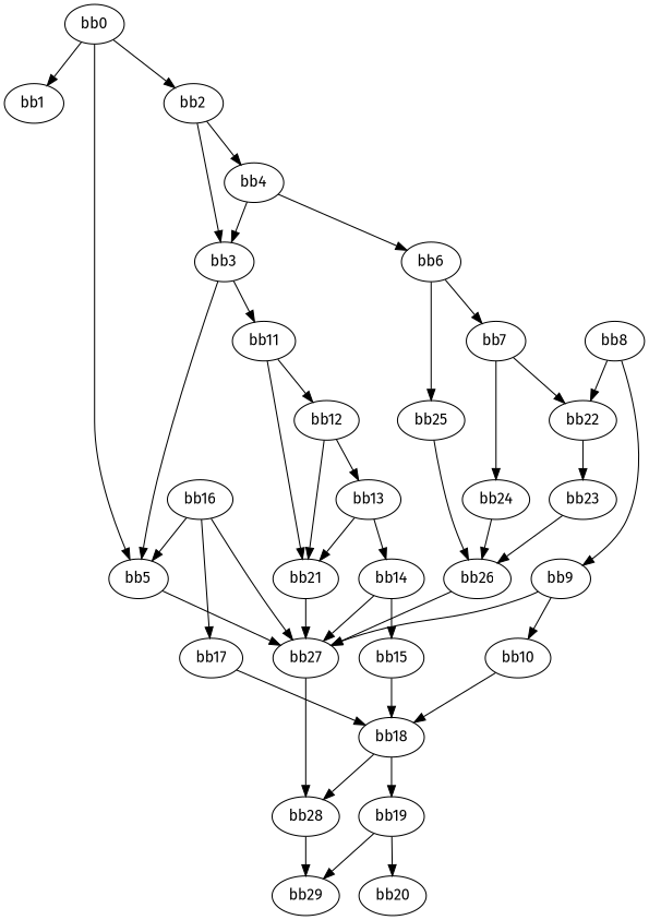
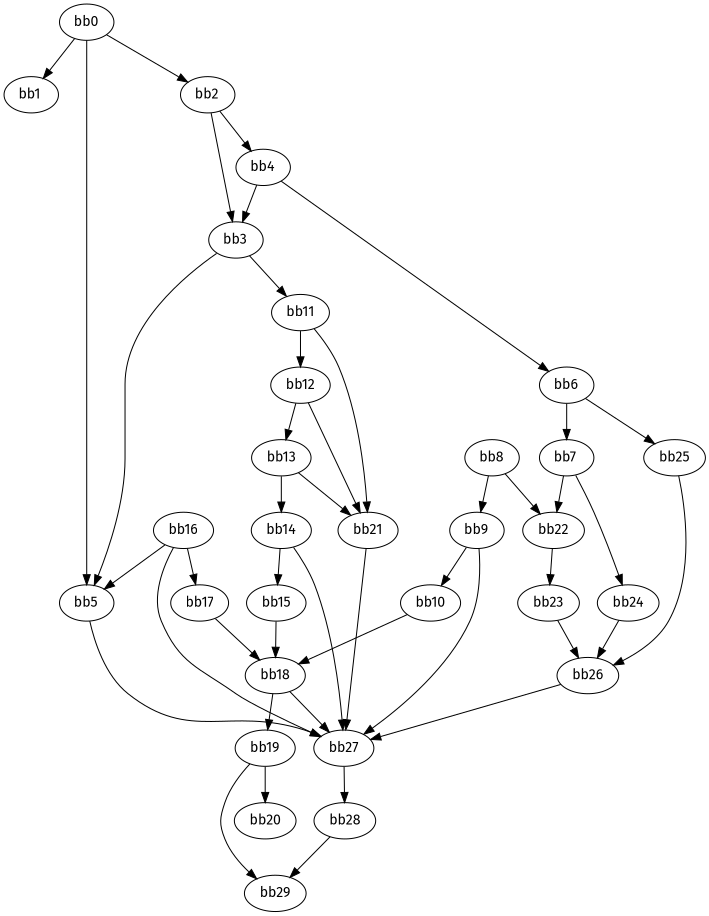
  digraph {
    fontname="Fira Sans"
    node [fontname="Fira Sans"]
    edge [fontname="Fira Sans"]
    n1 [label="bb0\l"]
    n2 [label="bb1\l"]
    n3 [label="bb2\l"]
    n4 [label="bb5\l"]
    n5 [label="bb3\l"]
    n6 [label="bb4\l"]
    n7 [label="bb27\l"]
    n8 [label="bb11\l"]
    n9 [label="bb6\l"]
    n10 [label="bb12\l"]
    n11 [label="bb21\l"]
    n12 [label="bb7\l"]
    n13 [label="bb25\l"]
    n14 [label="bb16\l"]
    n15 [label="bb17\l"]
    n16 [label="bb28\l"]
    n17 [label="bb24\l"]
    n18 [label="bb22\l"]
    n19 [label="bb26\l"]
    n20 [label="bb8\l"]
    n21 [label="bb9\l"]
    n22 [label="bb10\l"]
    n23 [label="bb23\l"]
    n24 [label="bb18\l"]
    n25 [label="bb19\l"]
    n26 [label="bb13\l"]
    n27 [label="bb14\l"]
    n28 [label="bb15\l"]
    n29 [label="bb20\l"]
    n30 [label="bb29\l"]
    n1 -> n2
    n1 -> n3
    n1 -> n4
    n3 -> n5
    n3 -> n6
    n4 -> n7
    n5 -> n4
    n5 -> n8
    n6 -> n5
    n6 -> n9
    n7 -> n16
    n8 -> n10
    n8 -> n11
    n9 -> n12
    n9 -> n13
    n10 -> n11
    n10 -> n26
    n11 -> n7
    n12 -> n17
    n12 -> n18
    n13 -> n19
    n14 -> n4
    n14 -> n7
    n14 -> n15
    n15 -> n24
    n16 -> n30
    n17 -> n19
    n18 -> n23
    n19 -> n7
    n20 -> n18
    n20 -> n21
    n21 -> n7
    n21 -> n22
    n22 -> n24
    n23 -> n19
-   n24 -> n16
+   n24 -> n7
    n24 -> n25
    n25 -> n29
    n25 -> n30
    n26 -> n11
    n26 -> n27
    n27 -> n7
    n27 -> n28
    n28 -> n24
  }
